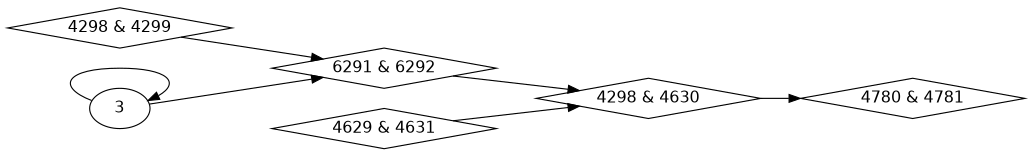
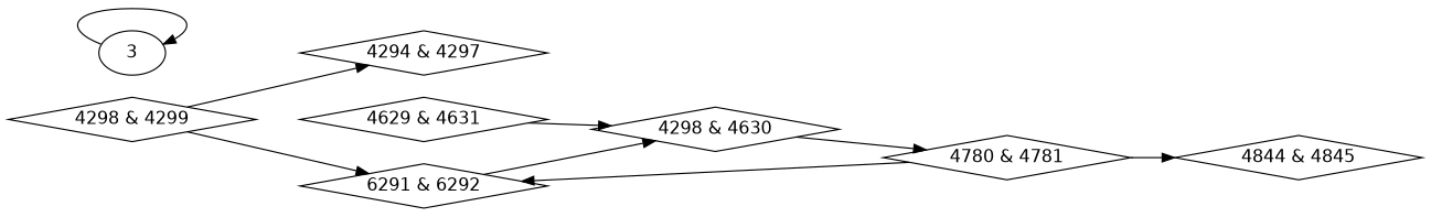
  digraph {
    fontname="DejaVu Sans"
    rankdir=LR
    node [fontname="DejaVu Sans" shape=diamond]
    edge [fontname="DejaVu Sans"]
+   n1 [label="4294 & 4297"]
    n2 [label="4298 & 4299"]
    n3 [label="6291 & 6292"]
    n4 [label="4298 & 4630"]
    n5 [label="4780 & 4781"]
    n6 [label="4629 & 4631"]
+   n7 [label="4844 & 4845"]
    n8 [label=3 shape=""]
+   n2 -> n1
    n2 -> n3
    n3 -> n4
    n4 -> n5
+   n5 -> n7
    n6 -> n4
-   n8 -> n3
+   n5 -> n3
    n8 -> n8
  }
